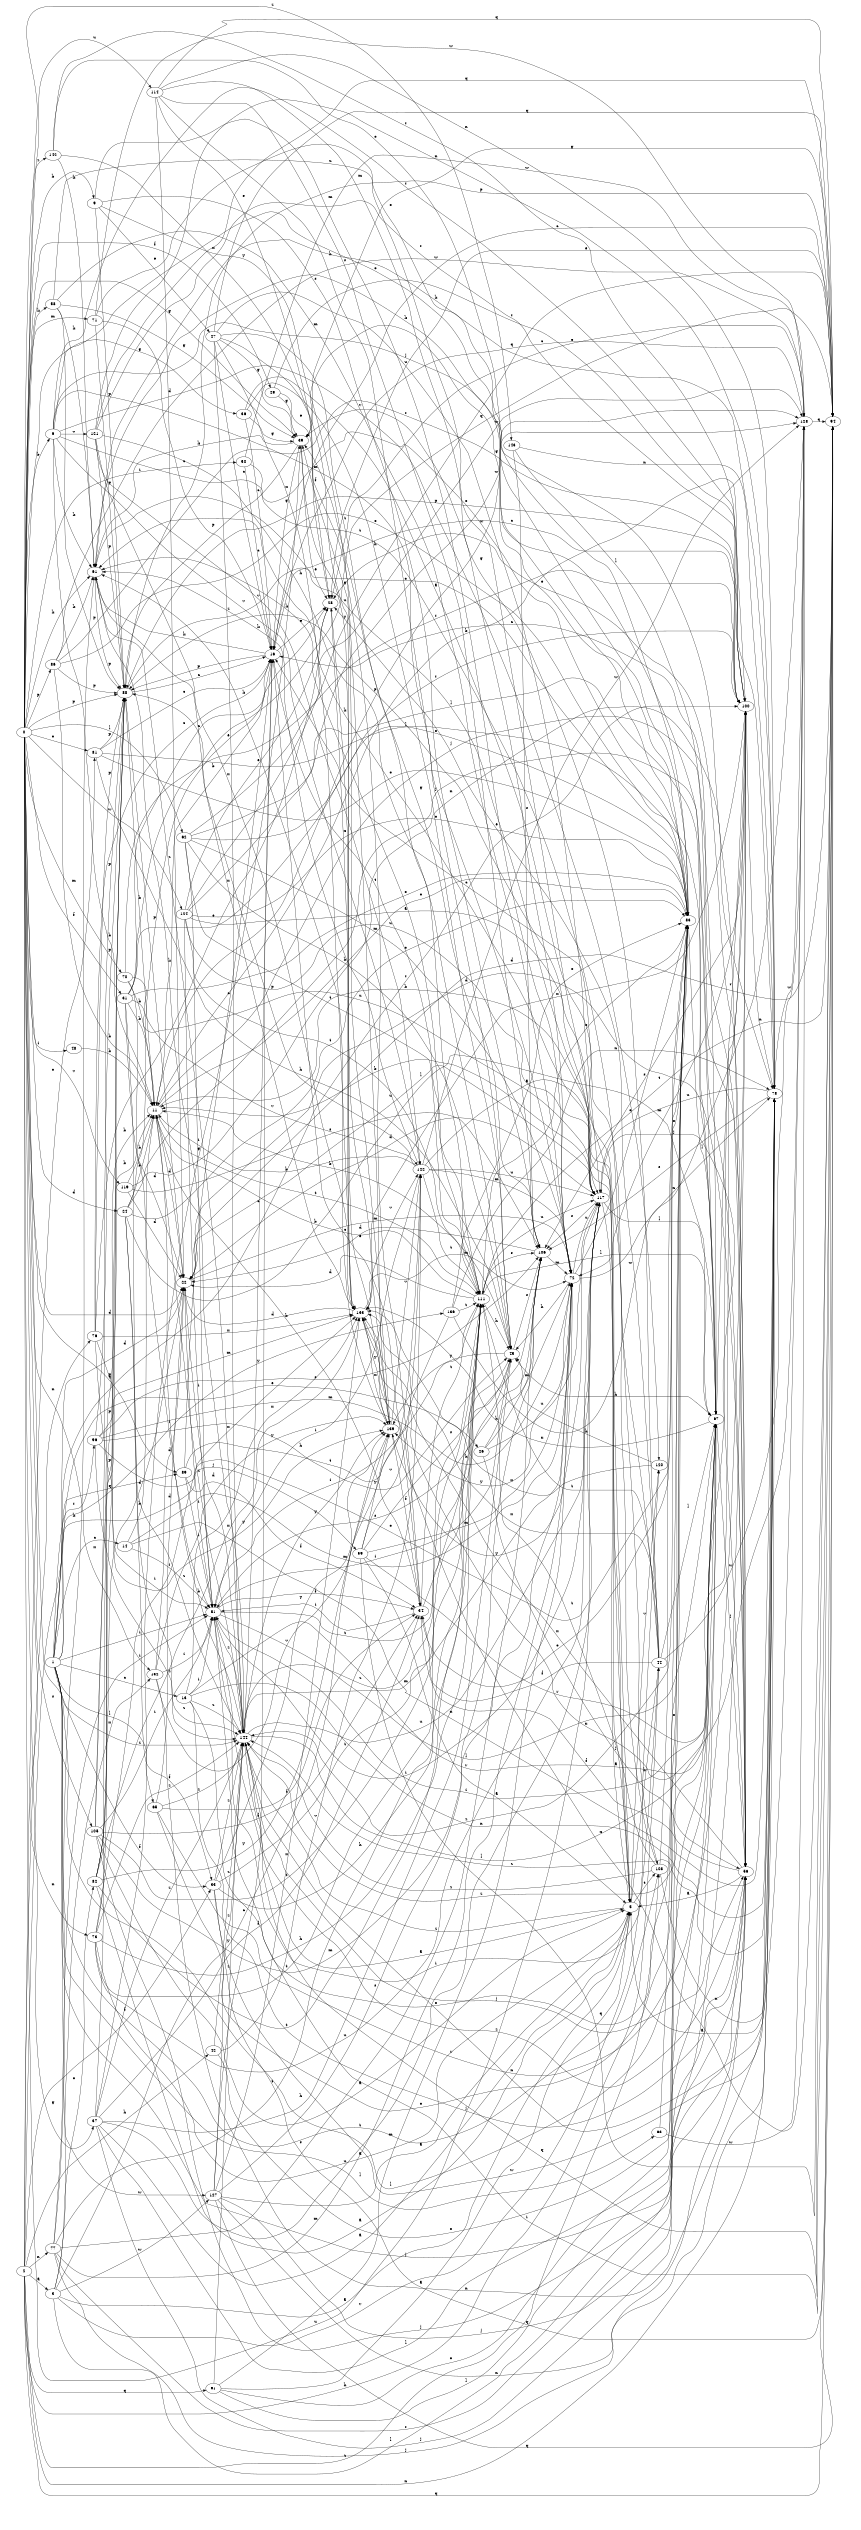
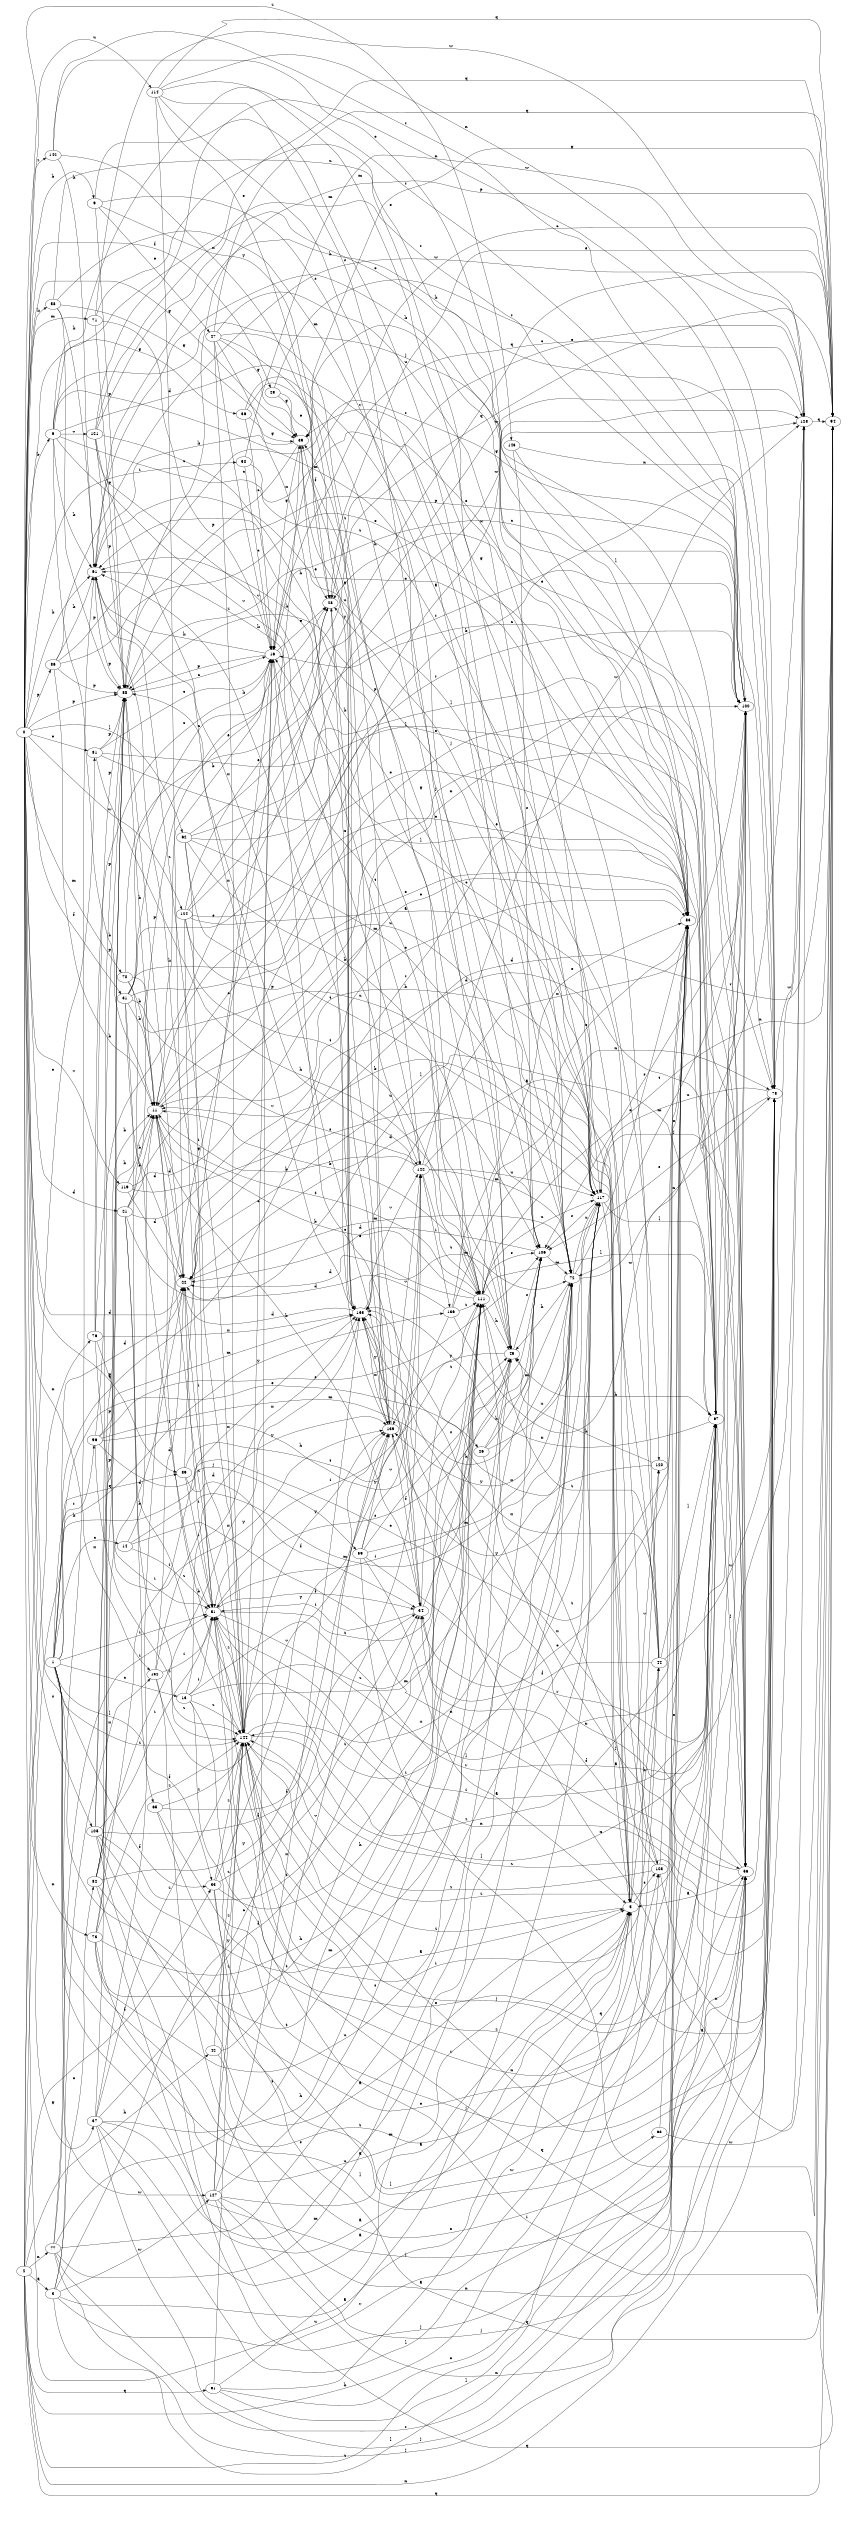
  strict digraph {
    rankdir=LR
    0
    6
    9
-   21 [label=24]
+   21
    22
    29
    31
    36
    37
    39
-   48
    50
    58
    61
    62
    70
    71
    73
    81
    86
    88
    89
    105
    114
    117
    119
    124
    132
    142
    143
    144
    56
    100
    108
    120
    11
    72
    83
    121
    122
    139
    27
    106
    33
    67
    78
    28
    51
    94
    16
    5
    45
    34
    128
    133
    111
    1
    13
    14
    26
    n61 [label=59]
    63
    65
    96
    127
    136
    2
    3
    42
    44
    76
    77
    91
    82
    0 -> 6 [label=b]
    0 -> 9 [label=b]
    0 -> 21 [label=d]
    0 -> 22 [label=d]
    0 -> 29 [label=f]
    0 -> 31 [label=f]
    0 -> 36 [label=g]
    0 -> 37 [label=g]
    0 -> 39 [label=g]
-   0 -> 48 [label=i]
    0 -> 50 [label=i]
    0 -> 58 [label=k]
    0 -> 61 [label=k]
    0 -> 62 [label=l]
    0 -> 70 [label=m]
    0 -> 71 [label=m]
    0 -> 73 [label=n]
    0 -> 81 [label=o]
    0 -> 86 [label=p]
    0 -> 88 [label=p]
    0 -> 89 [label=q]
    0 -> 105 [label=s]
    0 -> 114 [label=u]
    0 -> 117 [label=u]
    0 -> 119 [label=v]
    0 -> 124 [label=w]
    0 -> 132 [label=x]
    0 -> 142 [label=z]
    0 -> 143 [label=z]
    0 -> 144 [label=z]
    6 -> 61 [label=k]
    6 -> 56 [label=j]
    6 -> 100 [label=r]
    6 -> 108 [label=t]
    6 -> 120 [label=v]
    6 -> 11 [label=b]
    6 -> 72 [label=m]
    6 -> 83 [label=o]
    6 -> 121 [label=v]
    6 -> 122 [label=v]
    9 -> 88 [label=p]
    9 -> 72 [label=m]
    9 -> 139 [label=y]
    9 -> 27 [label=e]
    9 -> 106 [label=s]
    21 -> 144 [label=z]
    21 -> 11 [label=b]
    21 -> 83 [label=o]
    21 -> 33 [label=f]
    21 -> 67 [label=l]
    21 -> 78 [label=n]
    21 -> 28 [label=e]
    22 -> 88 [label=p]
    22 -> 117 [label=u]
    22 -> 72 [label=m]
    22 -> 51 [label=i]
    29 -> 39 [label=g]
    29 -> 100 [label=r]
    29 -> 28 [label=e]
    31 -> 22 [label=d]
    31 -> 117 [label=u]
    31 -> 144 [label=z]
    31 -> 100 [label=r]
    31 -> 11 [label=b]
    31 -> 83 [label=o]
+   31 -> 67 [label=l]
    31 -> 94 [label=q]
    31 -> 16 [label=c]
    36 -> 39 [label=g]
    36 -> 16 [label=c]
    36 -> 5 [label=a]
    36 -> 45 [label=h]
    37 -> 39 [label=g]
    37 -> 88 [label=p]
    37 -> 117 [label=u]
    37 -> 144 [label=z]
    37 -> 56 [label=j]
    37 -> 67 [label=l]
    37 -> 5 [label=a]
    37 -> 45 [label=h]
    37 -> 34 [label=f]
    39 -> 61 [label=k]
    39 -> 88 [label=p]
    39 -> 139 [label=y]
    39 -> 28 [label=e]
-   48 -> 11 [label=b]
    50 -> 83 [label=o]
    50 -> 16 [label=c]
    50 -> 128 [label=w]
    58 -> 39 [label=g]
    58 -> 61 [label=k]
    58 -> 88 [label=p]
    58 -> 117 [label=u]
    58 -> 72 [label=m]
    61 -> 88 [label=p]
    61 -> 117 [label=u]
    61 -> 144 [label=z]
    61 -> 133 [label=x]
    62 -> 72 [label=m]
    62 -> 83 [label=o]
    62 -> 67 [label=l]
    62 -> 51 [label=i]
    62 -> 45 [label=h]
    62 -> 128 [label=w]
    62 -> 111 [label=t]
    70 -> 100 [label=r]
    70 -> 11 [label=b]
    70 -> 122 [label=v]
    70 -> 51 [label=i]
    71 -> 88 [label=p]
    71 -> 83 [label=o]
    71 -> 16 [label=c]
    71 -> 128 [label=w]
    73 -> 88 [label=p]
    73 -> 117 [label=u]
    73 -> 144 [label=z]
    73 -> 5 [label=a]
    73 -> 45 [label=h]
    73 -> 133 [label=x]
    73 -> 111 [label=t]
    81 -> 88 [label=p]
    81 -> 83 [label=o]
    81 -> 67 [label=l]
    81 -> 16 [label=c]
    81 -> 45 [label=h]
    86 -> 61 [label=k]
    86 -> 88 [label=p]
    86 -> 100 [label=r]
    86 -> 11 [label=b]
    86 -> 83 [label=o]
    86 -> 128 [label=w]
    88 -> 11 [label=b]
    88 -> 83 [label=o]
    88 -> 16 [label=c]
    89 -> 51 [label=i]
    89 -> 16 [label=c]
    89 -> 34 [label=f]
    89 -> 111 [label=t]
    105 -> 88 [label=p]
    105 -> 56 [label=j]
    105 -> 11 [label=b]
    105 -> 72 [label=m]
    105 -> 51 [label=i]
    105 -> 5 [label=a]
    105 -> 34 [label=f]
    105 -> 111 [label=t]
    114 -> 22 [label=d]
    114 -> 72 [label=m]
    114 -> 106 [label=s]
    114 -> 78 [label=n]
    114 -> 28 [label=e]
    114 -> 94 [label=q]
    114 -> 45 [label=h]
    117 -> 22 [label=d]
    117 -> 61 [label=k]
    117 -> 56 [label=j]
    117 -> 11 [label=b]
    117 -> 139 [label=y]
    117 -> 106 [label=s]
    117 -> 67 [label=l]
    117 -> 51 [label=i]
    117 -> 5 [label=a]
    119 -> 22 [label=d]
    119 -> 56 [label=j]
    119 -> 11 [label=b]
    119 -> 106 [label=s]
    124 -> 117 [label=u]
    124 -> 83 [label=o]
    124 -> 28 [label=e]
    124 -> 51 [label=i]
    124 -> 94 [label=q]
    124 -> 5 [label=a]
    124 -> 128 [label=w]
    124 -> 111 [label=t]
    132 -> 22 [label=d]
    132 -> 122 [label=v]
    132 -> 139 [label=y]
    132 -> 78 [label=n]
    132 -> 51 [label=i]
    142 -> 61 [label=k]
    142 -> 100 [label=r]
    142 -> 83 [label=o]
    142 -> 133 [label=x]
    143 -> 106 [label=s]
    143 -> 67 [label=l]
    143 -> 78 [label=n]
    144 -> 22 [label=d]
    144 -> 61 [label=k]
    144 -> 117 [label=u]
    144 -> 56 [label=j]
    144 -> 11 [label=b]
    144 -> 72 [label=m]
    144 -> 139 [label=y]
    144 -> 67 [label=l]
    144 -> 78 [label=n]
    144 -> 94 [label=q]
    144 -> 16 [label=c]
    56 -> 22 [label=d]
    56 -> 144 [label=z]
    56 -> 28 [label=e]
    56 -> 16 [label=c]
    56 -> 5 [label=a]
    56 -> 34 [label=f]
    56 -> 133 [label=x]
    100 -> 88 [label=p]
    100 -> 72 [label=m]
    100 -> 106 [label=s]
    100 -> 78 [label=n]
    100 -> 16 [label=c]
    100 -> 133 [label=x]
    108 -> 144 [label=z]
    108 -> 11 [label=b]
    108 -> 83 [label=o]
    108 -> 78 [label=n]
    108 -> 111 [label=t]
    120 -> 45 [label=h]
    120 -> 133 [label=x]
    11 -> 22 [label=d]
    11 -> 144 [label=z]
    11 -> 56 [label=j]
    11 -> 83 [label=o]
    11 -> 128 [label=w]
    11 -> 111 [label=t]
    72 -> 117 [label=u]
    72 -> 83 [label=o]
    72 -> 139 [label=y]
    72 -> 78 [label=n]
    72 -> 45 [label=h]
    83 -> 39 [label=g]
    83 -> 144 [label=z]
    83 -> 67 [label=l]
    121 -> 88 [label=p]
    121 -> 100 [label=r]
    121 -> 122 [label=v]
    121 -> 78 [label=n]
    121 -> 94 [label=q]
    121 -> 45 [label=h]
    121 -> 133 [label=x]
    122 -> 61 [label=k]
    122 -> 88 [label=p]
    122 -> 117 [label=u]
    122 -> 11 [label=b]
    122 -> 72 [label=m]
-   122 -> 51 [label=i]
+   122 -> 136 [label=i]
    122 -> 5 [label=a]
    122 -> 128 [label=w]
    122 -> 111 [label=t]
    139 -> 39 [label=g]
    139 -> 61 [label=k]
    139 -> 122 [label=v]
    139 -> 28 [label=e]
    139 -> 34 [label=f]
    139 -> 133 [label=x]
    27 -> 39 [label=g]
    27 -> 117 [label=u]
    27 -> 144 [label=z]
    27 -> 94 [label=q]
    27 -> 16 [label=c]
    27 -> 34 [label=f]
    27 -> 133 [label=x]
    27 -> 111 [label=t]
    106 -> 22 [label=d]
    106 -> 39 [label=g]
    106 -> 72 [label=m]
    106 -> 51 [label=i]
    33 -> 144 [label=z]
    33 -> 139 [label=y]
    33 -> 94 [label=q]
    33 -> 45 [label=h]
    33 -> 128 [label=w]
    33 -> 111 [label=t]
    67 -> 61 [label=k]
    67 -> 144 [label=z]
    67 -> 56 [label=j]
    67 -> 100 [label=r]
    67 -> 51 [label=i]
    67 -> 45 [label=h]
    67 -> 133 [label=x]
    78 -> 61 [label=k]
    78 -> 117 [label=u]
    78 -> 144 [label=z]
    78 -> 11 [label=b]
    78 -> 106 [label=s]
    78 -> 5 [label=a]
    78 -> 128 [label=w]
    28 -> 133 [label=x]
    51 -> 144 [label=z]
    51 -> 106 [label=s]
    51 -> 67 [label=l]
    51 -> 5 [label=a]
    51 -> 34 [label=f]
    51 -> 111 [label=t]
    94 -> 22 [label=d]
    94 -> 39 [label=g]
    94 -> 88 [label=p]
    94 -> 28 [label=e]
    94 -> 51 [label=i]
    94 -> 16 [label=c]
    94 -> 133 [label=x]
    94 -> 111 [label=t]
    16 -> 39 [label=g]
    16 -> 61 [label=k]
    16 -> 88 [label=p]
    16 -> 11 [label=b]
    16 -> 28 [label=e]
    16 -> 111 [label=t]
    5 -> 88 [label=p]
    5 -> 144 [label=z]
    5 -> 108 [label=t]
    5 -> 120 [label=v]
    5 -> 44 [label=h]
    45 -> 11 [label=b]
    45 -> 139 [label=y]
    45 -> 106 [label=s]
    34 -> 11 [label=b]
    34 -> 83 [label=o]
    34 -> 51 [label=i]
    34 -> 16 [label=c]
    34 -> 45 [label=h]
    34 -> 111 [label=t]
    128 -> 28 [label=e]
    128 -> 94 [label=q]
    128 -> 16 [label=c]
    128 -> 133 [label=x]
    133 -> 22 [label=d]
    133 -> 72 [label=m]
    133 -> 122 [label=v]
    133 -> 139 [label=y]
    111 -> 22 [label=d]
    111 -> 61 [label=k]
    111 -> 117 [label=u]
    111 -> 144 [label=z]
    111 -> 11 [label=b]
    111 -> 83 [label=o]
    111 -> 106 [label=s]
    111 -> 67 [label=l]
    111 -> 45 [label=h]
    1 -> 22 [label=d]
    1 -> 56 [label=j]
    1 -> 100 [label=r]
    1 -> 108 [label=t]
    1 -> 33 [label=f]
    1 -> 67 [label=l]
    1 -> 51 [label=i]
    1 -> 13 [label=c]
    1 -> 14 [label=c]
    1 -> 26 [label=e]
    1 -> n61 [label=j]
    1 -> 63 [label=l]
    1 -> 65 [label=l]
    1 -> 96 [label=r]
    1 -> 127 [label=w]
    1 -> 136 [label=y]
    13 -> 144 [label=z]
    13 -> 56 [label=j]
    13 -> 100 [label=r]
    13 -> 83 [label=o]
    13 -> 78 [label=n]
    13 -> 51 [label=i]
    13 -> 133 [label=x]
    14 -> 11 [label=b]
    14 -> 72 [label=m]
    14 -> 78 [label=n]
    14 -> 51 [label=i]
    26 -> 117 [label=u]
    26 -> 56 [label=j]
    26 -> 72 [label=m]
    26 -> 45 [label=h]
    n61 -> 100 [label=r]
    n61 -> 72 [label=m]
    n61 -> 122 [label=v]
    n61 -> 139 [label=y]
    n61 -> 106 [label=s]
    n61 -> 94 [label=q]
    n61 -> 5 [label=a]
    63 -> 83 [label=o]
    63 -> 128 [label=w]
    65 -> 144 [label=z]
    65 -> 100 [label=r]
    65 -> 83 [label=o]
    65 -> 34 [label=f]
    96 -> 88 [label=p]
    96 -> 144 [label=z]
    96 -> 72 [label=m]
    96 -> 83 [label=o]
    96 -> 106 [label=s]
    96 -> 45 [label=h]
    96 -> 133 [label=m]
    127 -> 144 [label=z]
    127 -> 56 [label=j]
    127 -> 106 [label=s]
    127 -> 78 [label=n]
    127 -> 94 [label=q]
    127 -> 16 [label=c]
    127 -> 5 [label=a]
    127 -> 133 [label=x]
-   65 -> 22 [label=d]
+   136 -> 22 [label=d]
    136 -> 83 [label=o]
    136 -> 78 [label=n]
    136 -> 51 [label=i]
    136 -> 128 [label=w]
    136 -> 111 [label=t]
    2 -> 81 [label=o]
    2 -> 89 [label=q]
    2 -> 108 [label=t]
    2 -> 33 [label=f]
    2 -> 78 [label=n]
    2 -> 94 [label=q]
    2 -> 3 [label=a]
    2 -> 42 [label=h]
    2 -> 44 [label=h]
    2 -> 76 [label=n]
    2 -> 77 [label=n]
    2 -> 91 [label=q]
    3 -> 132 [label=x]
    3 -> 120 [label=v]
    3 -> 139 [label=y]
    3 -> 67 [label=l]
    3 -> 5 [label=a]
    3 -> 127 [label=w]
    3 -> 82 [label=o]
    42 -> 144 [label=z]
    42 -> 83 [label=o]
    42 -> 122 [label=v]
    44 -> 39 [label=g]
    44 -> 67 [label=l]
    44 -> 28 [label=e]
    44 -> 51 [label=i]
    44 -> 16 [label=c]
    44 -> 34 [label=f]
    44 -> 128 [label=w]
    44 -> 133 [label=x]
    44 -> 111 [label=t]
    76 -> 88 [label=p]
    76 -> 139 [label=y]
    76 -> 28 [label=e]
    76 -> 51 [label=i]
    76 -> 16 [label=c]
    76 -> 133 [label=x]
    77 -> 61 [label=k]
    77 -> 56 [label=j]
    77 -> 100 [label=r]
    77 -> 72 [label=m]
    77 -> 106 [label=s]
    77 -> 51 [label=i]
    77 -> 111 [label=t]
    91 -> 144 [label=z]
    91 -> 72 [label=m]
    91 -> 83 [label=o]
    91 -> 67 [label=l]
    91 -> 5 [label=a]
    82 -> 22 [label=d]
    82 -> 88 [label=p]
    82 -> 11 [label=b]
    82 -> 139 [label=y]
    82 -> 5 [label=a]
    82 -> 133 [label=x]
    82 -> 111 [label=t]
  }
